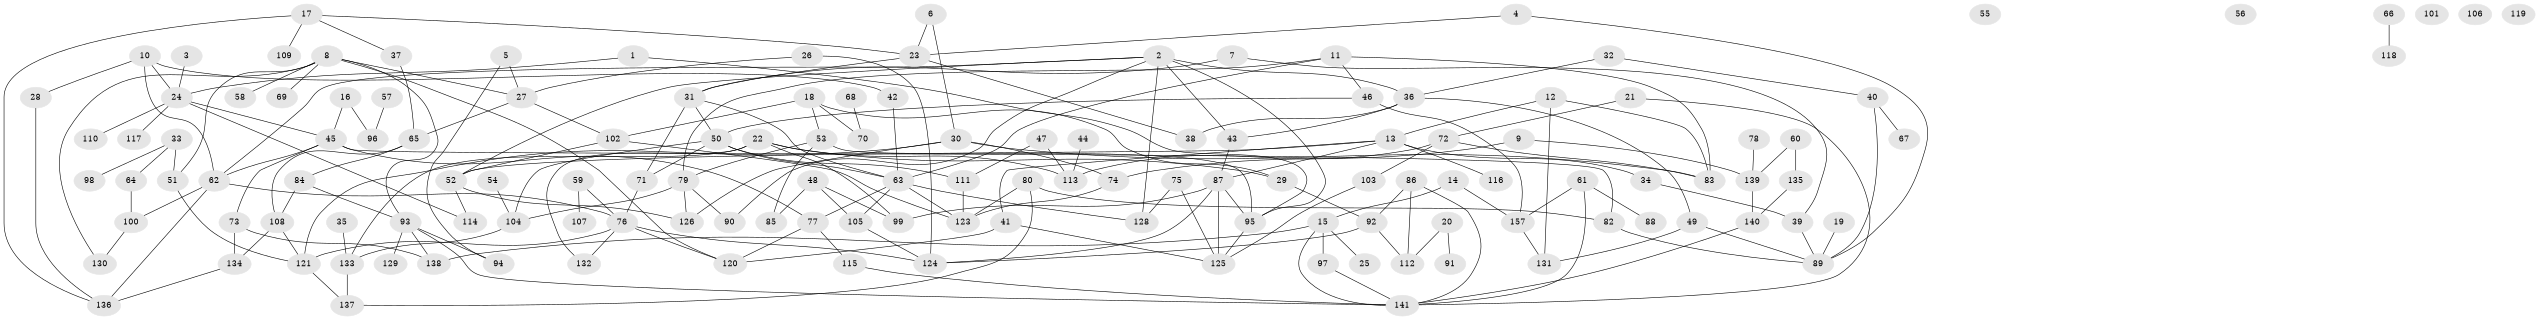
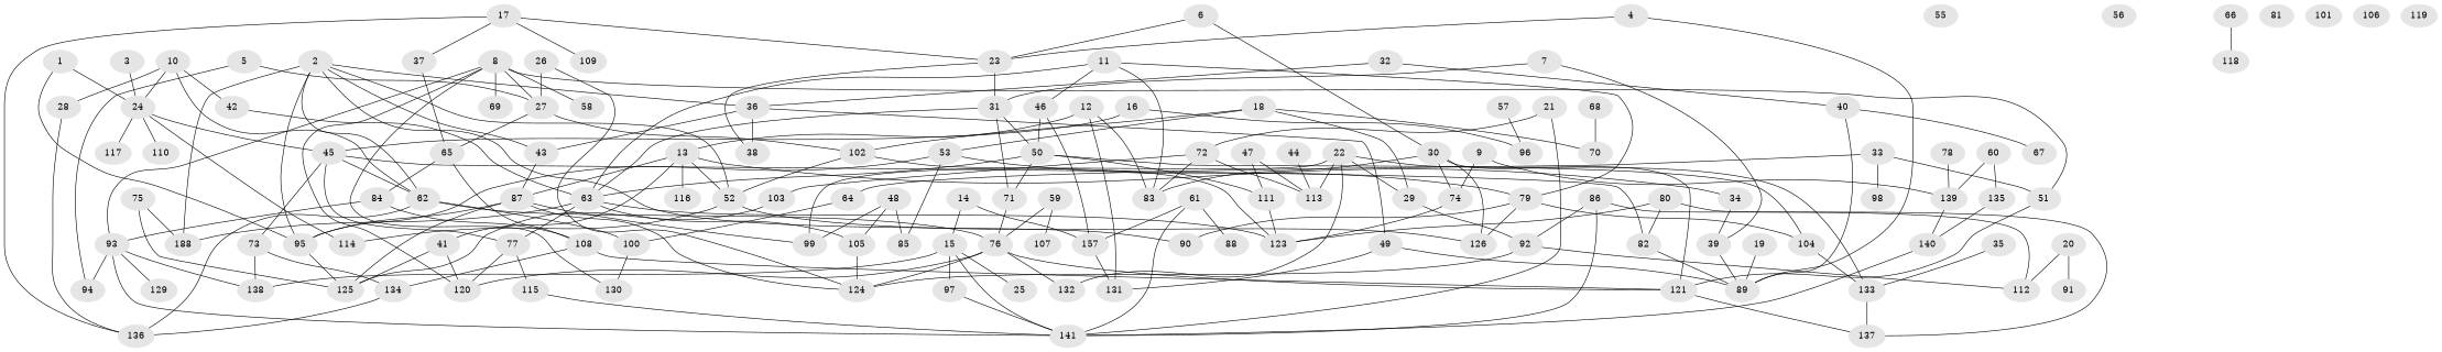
  graph {
    node [color=gray90 style=filled]
    1
    24
    95
    45
    110
    114
    117
    125
    2
    36
    43
    52
    62
    90
-   128
+   128 [label=188]
    38
    49
    87
    126
    136
    76
    100
    3
    4
    23
    89
    31
    5
    27
    94
    102
    65
    6
    30
    74
    83
    121
    7
    39
    63
    50
    71
    8
    51
    58
    69
    93
    120
    130
    138
    141
    129
    9
    139
    123
    140
    10
    28
    42
    11
    46
    79
    n63 [label=157]
    77
    105
    12
    13
    131
    34
    41
    116
    99
    124
    14
    15
    25
    97
    16
    96
    73
    82
    17
    37
    109
    18
    29
    53
    70
    92
    85
    19
    20
    91
    112
    21
    72
    113
    103
    104
    22
    132
    133
    137
    26
    84
    108
    111
    32
    40
    67
    33
    64
    98
    35
    44
    134
    115
    47
    48
-   54
    55
    56
    57
    59
    107
    60
    135
    61
    88
    66
    118
    68
    75
    78
    80
+   81
    86
    101
    106
    119
    1 -- 24
    1 -- 95
    24 -- 45
    24 -- 110
    24 -- 114
    24 -- 117
    95 -- 125
    45 -- 62
    45 -- 77
    45 -- 73
    45 -- 82
    2 -- 95
    2 -- 36
    2 -- 43
    2 -- 52
    2 -- 62
    2 -- 90
    2 -- 128
    36 -- 43
    36 -- 38
    36 -- 49
    43 -- 87
    52 -- 114
    52 -- 126
    62 -- 136
    62 -- 76
    62 -- 100
    49 -- 89
    49 -- 131
    87 -- 95
    87 -- 125
    87 -- 99
    87 -- 124
    76 -- 121
    76 -- 120
    76 -- 124
    76 -- 132
    100 -- 130
    3 -- 24
    4 -- 23
    4 -- 89
    23 -- 38
    23 -- 31
    31 -- 63
    31 -- 50
    31 -- 71
    5 -- 27
    5 -- 94
    27 -- 102
    27 -- 65
    102 -- 52
    102 -- 123
    65 -- 84
    65 -- 108
    6 -- 23
    6 -- 30
    30 -- 126
    30 -- 74
    30 -- 83
    30 -- 121
    74 -- 123
    121 -- 137
    7 -- 31
    7 -- 39
    39 -- 89
    63 -- 128
    63 -- 123
    63 -- 77
    63 -- 105
    50 -- 63
    50 -- 71
    50 -- 104
    50 -- 111
    71 -- 76
    8 -- 27
    8 -- 51
    8 -- 58
    8 -- 69
    8 -- 93
    8 -- 120
    8 -- 130
    51 -- 121
    93 -- 94
    93 -- 138
    93 -- 141
    93 -- 129
    9 -- 74
    9 -- 139
    139 -- 140
    140 -- 141
    10 -- 24
    10 -- 62
    10 -- 28
    10 -- 42
    28 -- 136
    42 -- 63
    11 -- 83
    11 -- 63
    11 -- 46
    11 -- 79
    46 -- 50
    46 -- n63
    79 -- 90
    79 -- 126
    79 -- 104
    n63 -- 131
    77 -- 120
    77 -- 115
    105 -- 124
    12 -- 83
    12 -- 13
    12 -- 131
    13 -- 52
    13 -- 87
    13 -- 34
    13 -- 41
    13 -- 116
    34 -- 39
    41 -- 125
    41 -- 120
    14 -- n63
    14 -- 15
    15 -- 138
    15 -- 141
    15 -- 25
    15 -- 97
    97 -- 141
    16 -- 45
    16 -- 96
    73 -- 138
    73 -- 134
    82 -- 89
    17 -- 136
    17 -- 23
    17 -- 37
    17 -- 109
    37 -- 65
    18 -- 102
    18 -- 29
    18 -- 53
    18 -- 70
    29 -- 92
    53 -- 95
    53 -- 79
    53 -- 85
    92 -- 124
    92 -- 112
    19 -- 89
    20 -- 91
    20 -- 112
    21 -- 141
    21 -- 72
    72 -- 83
    72 -- 113
    72 -- 103
    103 -- 125
    104 -- 133
    22 -- 99
    22 -- 29
    22 -- 113
    22 -- 132
    22 -- 133
    133 -- 137
    26 -- 27
    26 -- 124
    84 -- 93
    84 -- 108
    108 -- 121
    108 -- 134
    111 -- 123
    32 -- 36
    32 -- 40
    40 -- 89
    40 -- 67
    33 -- 51
    33 -- 64
    33 -- 98
    64 -- 100
    35 -- 133
    44 -- 113
    134 -- 136
    115 -- 141
    47 -- 113
    47 -- 111
    48 -- 105
    48 -- 99
    48 -- 85
-   54 -- 104
    57 -- 96
    59 -- 76
    59 -- 107
    60 -- 139
    60 -- 135
    135 -- 140
    61 -- 141
    61 -- n63
    61 -- 88
    66 -- 118
    68 -- 70
    75 -- 125
    75 -- 128
    78 -- 139
    80 -- 123
    80 -- 82
    80 -- 137
    86 -- 141
    86 -- 92
    86 -- 112
  }
